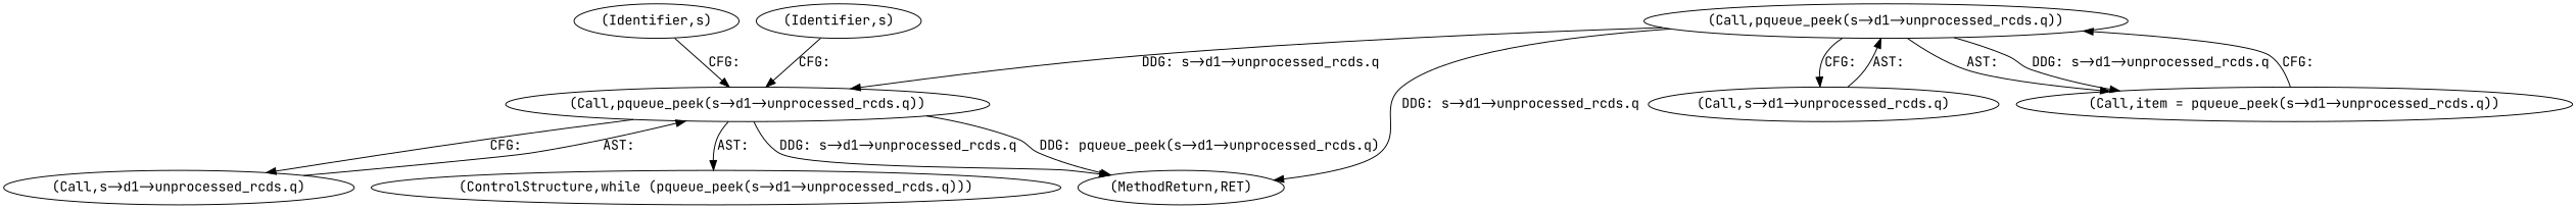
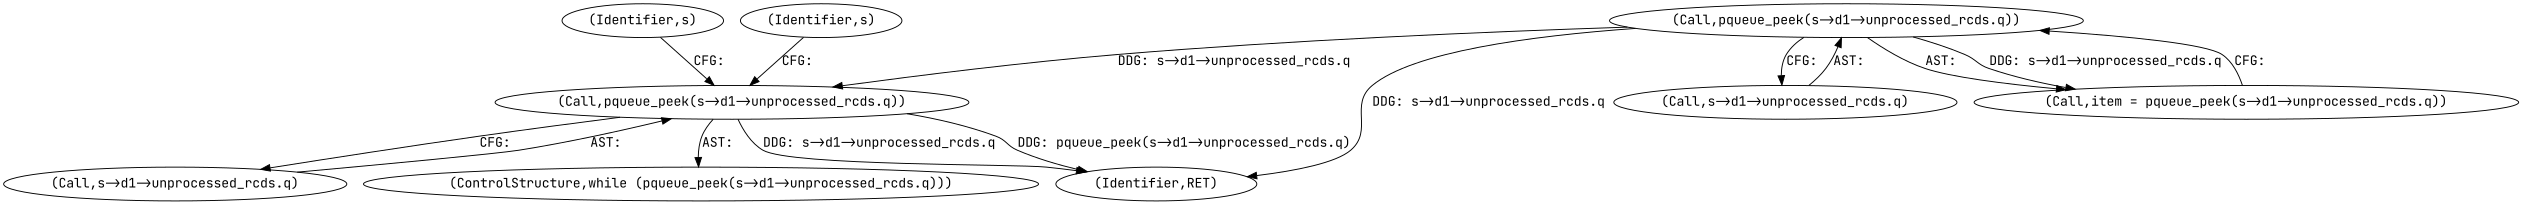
  digraph {
    fontname="JetBrains Mono"
    node [fontname="JetBrains Mono"]
    edge [fontname="JetBrains Mono"]
    n1 [label="(Call,pqueue_peek(s->d1->unprocessed_rcds.q))"]
    n2 [label="(Call,s->d1->unprocessed_rcds.q)"]
    n3 [label="(ControlStructure,while (pqueue_peek(s->d1->unprocessed_rcds.q)))"]
-   n4 [label="(MethodReturn,RET)"]
+   n4 [label="(Identifier,RET)"]
    n5 [label="(Call,pqueue_peek(s->d1->unprocessed_rcds.q))"]
    n6 [label="(Call,s->d1->unprocessed_rcds.q)"]
    n7 [label="(Call,item = pqueue_peek(s->d1->unprocessed_rcds.q))"]
    n8 [label="(Identifier,s)"]
    n9 [label="(Identifier,s)"]
    n1 -> n2 [label="CFG: "]
    n1 -> n3 [label="AST: "]
    n1 -> n4 [label="DDG: s->d1->unprocessed_rcds.q"]
    n1 -> n4 [label="DDG: pqueue_peek(s->d1->unprocessed_rcds.q)"]
    n2 -> n1 [label="AST: "]
    n5 -> n1 [label="DDG: s->d1->unprocessed_rcds.q"]
    n5 -> n4 [label="DDG: s->d1->unprocessed_rcds.q"]
    n5 -> n6 [label="CFG: "]
    n5 -> n7 [label="AST: "]
    n5 -> n7 [label="DDG: s->d1->unprocessed_rcds.q"]
    n6 -> n5 [label="AST: "]
    n7 -> n5 [label="CFG: "]
    n8 -> n1 [label="CFG: "]
    n9 -> n1 [label="CFG: "]
  }
